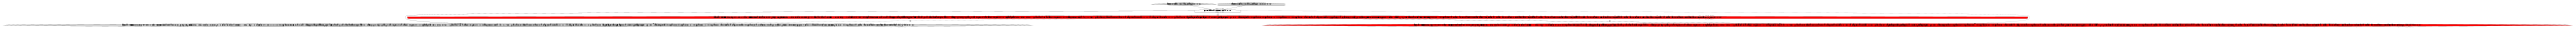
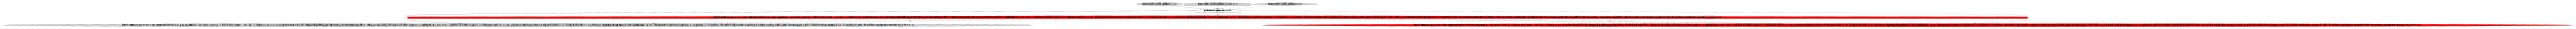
  digraph {
    fontname="DejaVu Sans"
    node [fillcolor=lightgray fontname="DejaVu Sans" shape=house style=filled]
    edge [fontname="DejaVu Sans" style=solid]
-   n1 [label="testGroupingSetsWithOrderByAggregator['1', '0', '0']" shape=diamond]
+   n1 [label="testGroupingSetsWithOrderByAggregator['1', '0', '0']" shape=ellipse]
    n2 [fillcolor=white label="cannotVectorize()@@@3@@@['1', '1', '1']"]
    n3 [fillcolor=red label="testQuery(\"SELECT dim2, gran, SUM(cnt)\" + \"FROM (SELECT FLOOR(__time TO MONTH) AS gran, COALESCE(dim2, '') dim2, cnt FROM druid.foo) AS x\" + \"GROUP BY GROUPING SETS ( (), (dim2), (gran) )\" + \"ORDER BY SUM(cnt)\",ImmutableList.of(GroupByQuery.builder().setDataSource(CalciteTests.DATASOURCE1).setInterval(querySegmentSpec(Filtration.eternity())).setGranularity(Granularities.ALL).setVirtualColumns(expressionVirtualColumn(\"v0\",\"case_searched(notnull(\"dim2\"),\"dim2\",'')\",ValueType.STRING),expressionVirtualColumn(\"v1\",\"timestamp_floor(\"__time\",'P1M',null,'UTC')\",ValueType.LONG)).setDimensions(dimensions(new DefaultDimensionSpec(\"v0\",\"v0\"),new DefaultDimensionSpec(\"v1\",\"v1\",ValueType.LONG))).setAggregatorSpecs(aggregators(new LongSumAggregatorFactory(\"a0\",\"cnt\"))).setSubtotalsSpec(ImmutableList.of(ImmutableList.of(\"v0\"),ImmutableList.of(\"v1\"),ImmutableList.of())).setLimitSpec(new DefaultLimitSpec(ImmutableList.of(new OrderByColumnSpec(\"a0\",Direction.ASCENDING,StringComparators.NUMERIC)),Integer.MAX_VALUE)).setContext(QUERY_CONTEXT_DEFAULT).build()),ImmutableList.of(new Object((((edu.fdu.CPPDG.tinypdg.pe.ExpressionInfo@8fdedd,new Object((((edu.fdu.CPPDG.tinypdg.pe.ExpressionInfo@8fdee3,new Object((((edu.fdu.CPPDG.tinypdg.pe.ExpressionInfo@8fdee9,new Object((((edu.fdu.CPPDG.tinypdg.pe.ExpressionInfo@8fdeef,new Object((((edu.fdu.CPPDG.tinypdg.pe.ExpressionInfo@8fdef7,new Object((((edu.fdu.CPPDG.tinypdg.pe.ExpressionInfo@8fdeff))@@@4@@@['1', '0', '0']"]
    n4 [label="testQuery(\"SELECT dim2, gran, SUM(cnt)\" + \"FROM (SELECT FLOOR(__time TO MONTH) AS gran, COALESCE(dim2, '') dim2, cnt FROM druid.foo) AS x\" + \"GROUP BY GROUPING SETS ( (), (dim2), (gran) )\" + \"ORDER BY SUM(cnt)\" + \"LIMIT 1\",ImmutableList.of(GroupByQuery.builder().setDataSource(CalciteTests.DATASOURCE1).setInterval(querySegmentSpec(Filtration.eternity())).setGranularity(Granularities.ALL).setVirtualColumns(expressionVirtualColumn(\"v0\",\"case_searched(notnull(\"dim2\"),\"dim2\",'')\",ValueType.STRING),expressionVirtualColumn(\"v1\",\"timestamp_floor(\"__time\",'P1M',null,'UTC')\",ValueType.LONG)).setDimensions(dimensions(new DefaultDimensionSpec(\"v0\",\"v0\"),new DefaultDimensionSpec(\"v1\",\"v1\",ValueType.LONG))).setAggregatorSpecs(aggregators(new LongSumAggregatorFactory(\"a0\",\"cnt\"))).setSubtotalsSpec(ImmutableList.of(ImmutableList.of(\"v0\"),ImmutableList.of(\"v1\"),ImmutableList.of())).setLimitSpec(new DefaultLimitSpec(ImmutableList.of(new OrderByColumnSpec(\"a0\",Direction.ASCENDING,StringComparators.NUMERIC)),1)).setContext(QUERY_CONTEXT_DEFAULT).build()),ImmutableList.of(new Object((((edu.fdu.CPPDG.tinypdg.pe.ExpressionInfo@8fe01e))@@@4@@@['0', '0', '1']" shape=ellipse]
    n5 [fillcolor=red label="testQuery(\"SELECT dim2, gran, SUM(cnt)\" + \"FROM (SELECT FLOOR(__time TO MONTH) AS gran, COALESCE(dim2, '') dim2, cnt FROM druid.foo) AS x\" + \"GROUP BY GROUPING SETS ( (), (dim2), (gran) )\" + \"ORDER BY SUM(cnt)\",ImmutableList.of(GroupByQuery.builder().setDataSource(CalciteTests.DATASOURCE1).setInterval(querySegmentSpec(Filtration.eternity())).setGranularity(Granularities.ALL).setVirtualColumns(expressionVirtualColumn(\"v0\",\"case_searched(notnull(\"dim2\"),\"dim2\",'')\",ValueType.STRING),expressionVirtualColumn(\"v1\",\"timestamp_floor(\"__time\",'P1M',null,'UTC')\",ValueType.LONG)).setDimensions(dimensions(new DefaultDimensionSpec(\"v0\",\"d0\"),new DefaultDimensionSpec(\"v1\",\"d1\",ValueType.LONG))).setAggregatorSpecs(aggregators(new LongSumAggregatorFactory(\"a0\",\"cnt\"))).setSubtotalsSpec(ImmutableList.of(ImmutableList.of(\"d0\"),ImmutableList.of(\"d1\"),ImmutableList.of())).setLimitSpec(new DefaultLimitSpec(ImmutableList.of(new OrderByColumnSpec(\"a0\",Direction.ASCENDING,StringComparators.NUMERIC)),Integer.MAX_VALUE)).setContext(QUERY_CONTEXT_DEFAULT).build()),ImmutableList.of(new Object((((edu.fdu.CPPDG.tinypdg.pe.ExpressionInfo@8fdf7e,new Object((((edu.fdu.CPPDG.tinypdg.pe.ExpressionInfo@8fdf84,new Object((((edu.fdu.CPPDG.tinypdg.pe.ExpressionInfo@8fdf8a,new Object((((edu.fdu.CPPDG.tinypdg.pe.ExpressionInfo@8fdf90,new Object((((edu.fdu.CPPDG.tinypdg.pe.ExpressionInfo@8fdf98,new Object((((edu.fdu.CPPDG.tinypdg.pe.ExpressionInfo@8fdfa0))@@@4@@@['0', '1', '0']" shape=ellipse]
    n6 [label="testGroupingSetsWithOrderByAggregatorWithLimit['0', '0', '1']"]
+   n7 [label="testGroupingSetsWithOrderByAggregator['0', '1', '0']" shape=diamond]
    n1 -> n2
    n2 -> n3
    n2 -> n4
    n2 -> n5 [style=dashed]
    n3 -> n4 [label=0 style=dashed]
    n3 -> n5 [label=0]
    n6 -> n2
+   n7 -> n2 [style=dashed]
  }
